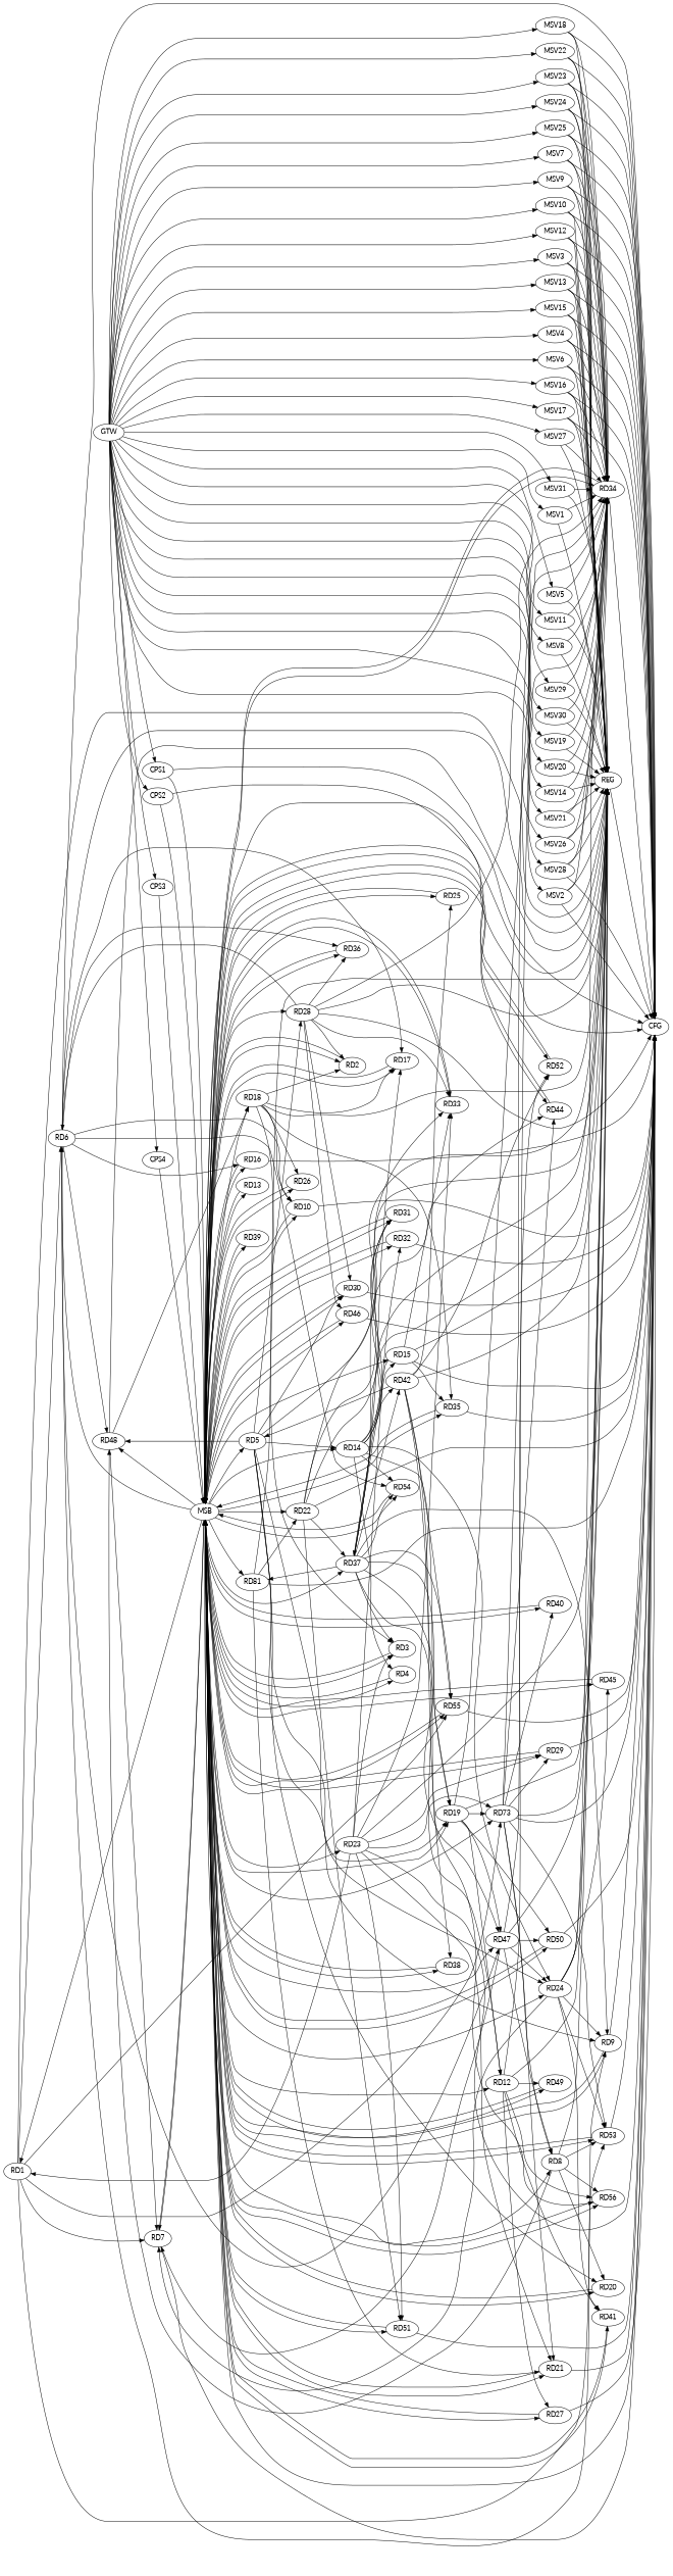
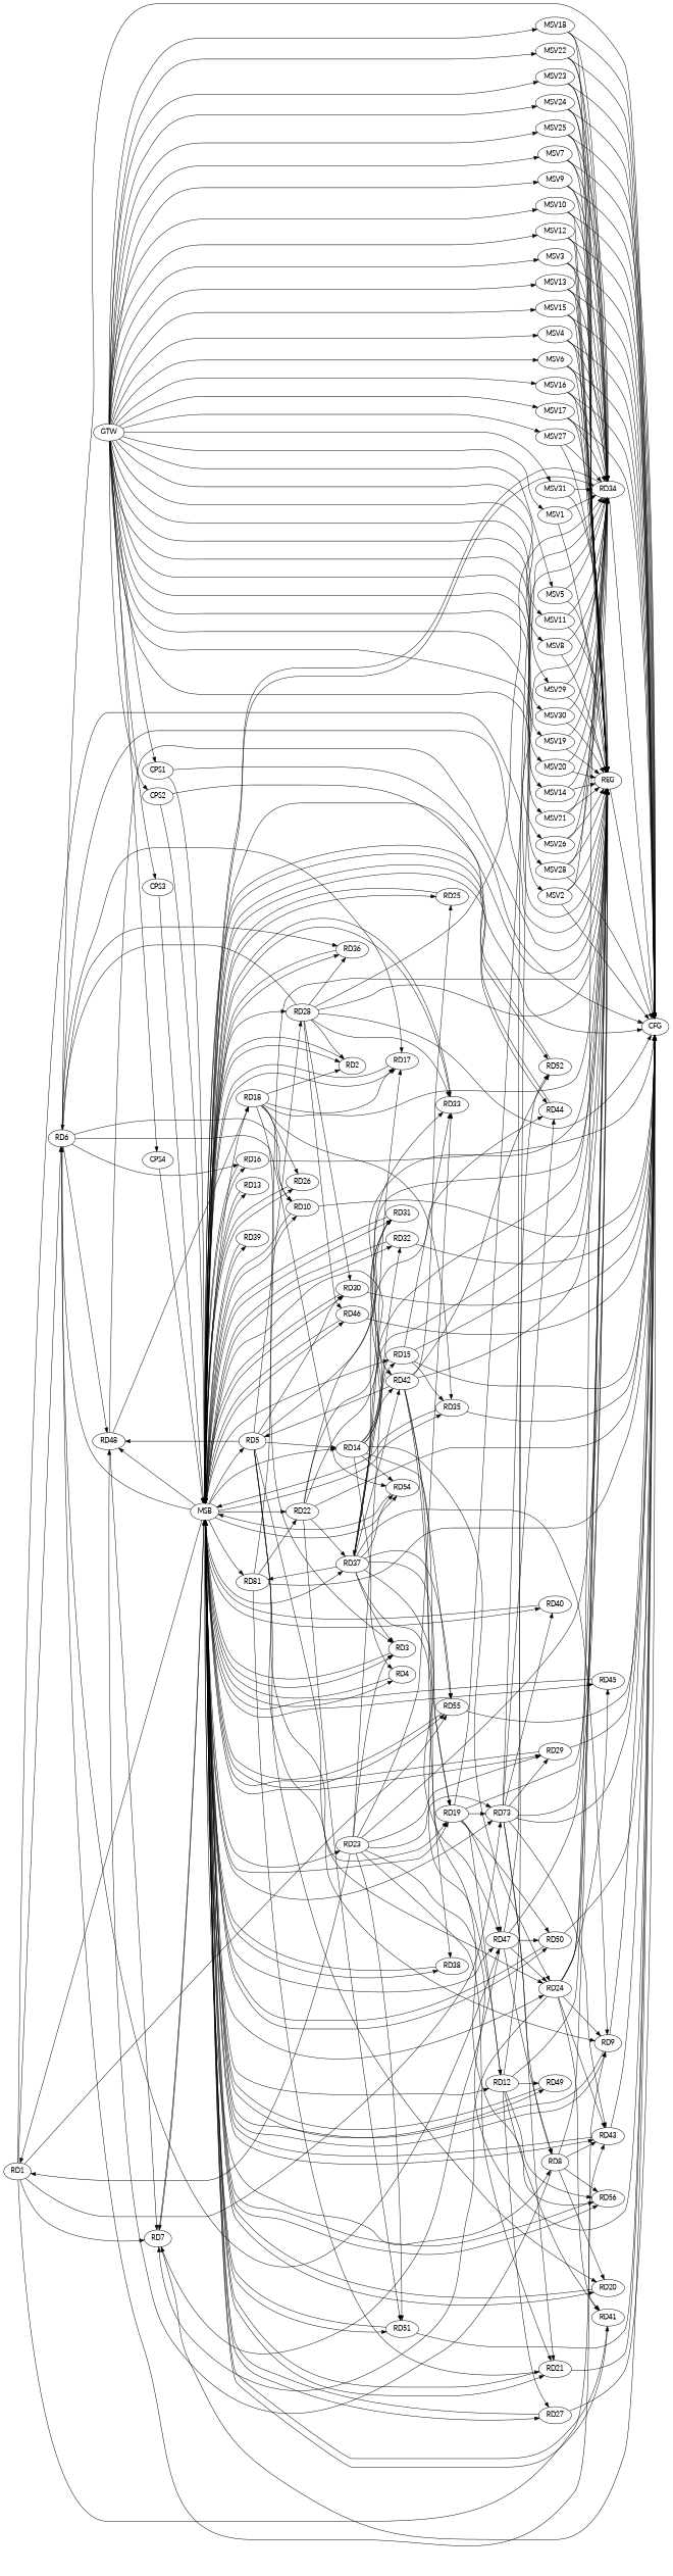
  strict digraph {
    fontname=Lato
    rankdir=LR
    node [fontname=Lato]
    edge [fontname=Lato]
    n1 [label=RD1]
    n2 [label=RD6]
    n3 [label=RD7]
    n4 [label=RD9]
    n5 [label=RD73]
    n6 [label=RD55]
    n7 [label=REG]
    n8 [label=RD48]
    n9 [label=RD10]
    n10 [label=RD16]
    n11 [label=RD17]
    n12 [label=RD36]
    n13 [label=RD47]
-   n14 [label=RD53]
+   n14 [label=RD43]
    n15 [label=RD54]
    n16 [label=CFG]
    n17 [label=MSB]
    n18 [label=RD8]
    n19 [label=RD21]
    n20 [label=RD44]
    n21 [label=RD34]
    n22 [label=RD29]
    n23 [label=RD40]
    n24 [label=RD2]
    n25 [label=RD3]
    n26 [label=RD4]
    n27 [label=RD5]
    n28 [label=RD14]
    n29 [label=RD19]
    n30 [label=RD20]
    n31 [label=RD24]
    n32 [label=RD28]
    n33 [label=RD30]
    n34 [label=RD56]
    n35 [label=RD81]
    n36 [label=RD22]
    n37 [label=RD12]
    n38 [label=RD27]
    n39 [label=RD41]
    n40 [label=RD49]
    n41 [label=RD52]
    n42 [label=RD13]
    n43 [label=RD31]
    n44 [label=RD42]
    n45 [label=RD15]
    n46 [label=RD33]
    n47 [label=RD35]
    n48 [label=RD37]
    n49 [label=RD18]
    n50 [label=RD26]
    n51 [label=RD50]
    n52 [label=RD51]
    n53 [label=RD23]
    n54 [label=RD32]
    n55 [label=RD45]
    n56 [label=RD25]
    n57 [label=RD46]
    n58 [label=RD38]
    n59 [label=RD39]
    n60 [label=CPS1]
    n61 [label=CPS2]
    n62 [label=CPS3]
    n63 [label=CPS4]
    n64 [label=GTW]
    n65 [label=MSV1]
    n66 [label=MSV2]
    n67 [label=MSV3]
    n68 [label=MSV4]
    n69 [label=MSV5]
    n70 [label=MSV6]
    n71 [label=MSV7]
    n72 [label=MSV8]
    n73 [label=MSV9]
    n74 [label=MSV10]
    n75 [label=MSV11]
    n76 [label=MSV12]
    n77 [label=MSV13]
    n78 [label=MSV14]
    n79 [label=MSV15]
    n80 [label=MSV16]
    n81 [label=MSV17]
    n82 [label=MSV18]
    n83 [label=MSV19]
    n84 [label=MSV20]
    n85 [label=MSV21]
    n86 [label=MSV22]
    n87 [label=MSV23]
    n88 [label=MSV24]
    n89 [label=MSV25]
    n90 [label=MSV26]
    n91 [label=MSV27]
    n92 [label=MSV28]
    n93 [label=MSV29]
    n94 [label=MSV30]
    n95 [label=MSV31]
    n1 -> n2
    n1 -> n3
    n1 -> n4
    n1 -> n5
    n1 -> n6
    n1 -> n7
    n2 -> n7
    n2 -> n8
    n2 -> n9
    n2 -> n10
    n2 -> n11
    n2 -> n12
    n2 -> n13
    n2 -> n14
    n2 -> n15
    n2 -> n16
    n3 -> n16
    n3 -> n17
    n4 -> n16
    n4 -> n17
    n5 -> n7
    n5 -> n14
    n5 -> n16
    n5 -> n18
    n5 -> n19
    n5 -> n20
    n5 -> n21
    n5 -> n22
    n5 -> n23
    n6 -> n16
    n6 -> n17
    n7 -> n16
    n8 -> n3
    n8 -> n7
    n8 -> n49
    n9 -> n16
    n9 -> n17
    n10 -> n16
    n10 -> n17
    n11 -> n17
    n12 -> n17
    n13 -> n3
    n13 -> n7
    n13 -> n18
    n13 -> n21
    n13 -> n31
    n13 -> n51
    n14 -> n16
    n14 -> n17
    n15 -> n17
    n17 -> n1
    n17 -> n2
    n17 -> n3
    n17 -> n4
    n17 -> n5
    n17 -> n6
    n17 -> n7
    n17 -> n8
    n17 -> n9
    n17 -> n10
    n17 -> n11
    n17 -> n12
    n17 -> n13
    n17 -> n14
    n17 -> n15
    n17 -> n18
    n17 -> n19
    n17 -> n20
    n17 -> n21
    n17 -> n22
    n17 -> n23
    n17 -> n24
    n17 -> n25
    n17 -> n26
    n17 -> n27
    n17 -> n28
    n17 -> n29
    n17 -> n30
    n17 -> n31
    n17 -> n32
    n17 -> n33
    n17 -> n34
    n17 -> n35
    n17 -> n36
    n17 -> n37
    n17 -> n38
    n17 -> n39
    n17 -> n40
    n17 -> n41
    n17 -> n42
    n17 -> n43
-   n17 -> n16
+   n17 -> n44
    n17 -> n45
    n17 -> n46
    n17 -> n47
    n17 -> n48
    n17 -> n49
    n17 -> n50
    n17 -> n51
    n17 -> n52
    n17 -> n53
    n17 -> n54
    n17 -> n55
    n17 -> n56
    n17 -> n57
    n17 -> n58
    n17 -> n59
    n18 -> n7
    n18 -> n8
    n18 -> n14
    n18 -> n30
    n18 -> n34
    n19 -> n16
    n19 -> n17
    n20 -> n17
    n21 -> n16
    n21 -> n17
    n22 -> n16
    n22 -> n17
    n23 -> n17
    n24 -> n17
    n25 -> n17
    n26 -> n17
    n27 -> n4
    n27 -> n7
    n27 -> n8
    n27 -> n28
    n27 -> n29
    n27 -> n30
    n27 -> n31
    n27 -> n32
    n27 -> n33
    n28 -> n7
    n28 -> n15
    n28 -> n20
    n28 -> n26
    n28 -> n31
    n28 -> n34
    n28 -> n43
    n28 -> n44
    n29 -> n5
    n29 -> n7
    n29 -> n13
    n29 -> n21
    n29 -> n37
    n29 -> n51
    n30 -> n17
    n31 -> n3
    n31 -> n4
    n31 -> n7
    n31 -> n14
    n31 -> n21
    n31 -> n39
    n31 -> n55
    n32 -> n2
    n32 -> n7
    n32 -> n12
    n32 -> n16
    n32 -> n21
    n32 -> n24
    n32 -> n33
    n32 -> n46
    n32 -> n57
    n33 -> n16
    n33 -> n17
    n34 -> n17
    n35 -> n7
    n35 -> n16
    n35 -> n19
    n35 -> n36
    n36 -> n7
    n36 -> n16
    n36 -> n43
    n36 -> n46
    n36 -> n48
    n36 -> n52
    n37 -> n7
    n37 -> n34
    n37 -> n38
    n37 -> n39
    n37 -> n40
    n37 -> n41
    n38 -> n16
    n38 -> n17
    n39 -> n17
    n40 -> n17
    n41 -> n17
    n42 -> n17
    n43 -> n17
    n44 -> n6
    n44 -> n7
    n44 -> n27
    n44 -> n29
    n44 -> n41
    n44 -> n56
    n44 -> n58
    n45 -> n7
    n45 -> n16
    n45 -> n46
    n45 -> n47
    n45 -> n48
    n46 -> n17
    n47 -> n16
    n47 -> n17
    n48 -> n4
    n48 -> n6
    n48 -> n7
    n48 -> n11
    n48 -> n13
    n48 -> n15
    n48 -> n25
    n48 -> n29
    n48 -> n35
    n48 -> n37
    n48 -> n43
    n48 -> n44
    n48 -> n45
    n49 -> n7
    n49 -> n9
    n49 -> n11
    n49 -> n24
    n49 -> n25
    n49 -> n47
    n49 -> n50
    n50 -> n17
    n51 -> n16
    n51 -> n17
    n52 -> n16
    n52 -> n17
    n53 -> n1
    n53 -> n5
    n53 -> n7
    n53 -> n16
    n53 -> n19
    n53 -> n22
    n53 -> n25
    n53 -> n46
    n53 -> n52
    n53 -> n54
    n54 -> n16
    n54 -> n17
    n55 -> n17
    n56 -> n17
    n57 -> n16
    n57 -> n17
    n58 -> n17
    n59 -> n17
    n60 -> n16
    n60 -> n17
    n61 -> n16
    n61 -> n17
    n62 -> n17
    n63 -> n17
    n64 -> n60
    n64 -> n61
    n64 -> n62
    n64 -> n63
    n64 -> n65
    n64 -> n66
    n64 -> n67
    n64 -> n68
    n64 -> n69
    n64 -> n70
    n64 -> n71
    n64 -> n72
    n64 -> n73
    n64 -> n74
    n64 -> n75
    n64 -> n76
    n64 -> n77
    n64 -> n78
    n64 -> n79
    n64 -> n80
    n64 -> n81
    n64 -> n82
    n64 -> n83
    n64 -> n84
    n64 -> n85
    n64 -> n86
    n64 -> n87
    n64 -> n88
    n64 -> n89
    n64 -> n90
    n64 -> n91
    n64 -> n92
    n64 -> n93
    n64 -> n94
    n64 -> n95
    n65 -> n7
    n65 -> n21
    n66 -> n7
    n66 -> n16
    n66 -> n21
    n67 -> n7
    n67 -> n16
    n67 -> n21
    n68 -> n7
    n68 -> n16
    n68 -> n21
    n69 -> n7
    n69 -> n21
    n70 -> n7
    n70 -> n16
    n70 -> n21
    n71 -> n7
    n71 -> n16
    n71 -> n21
    n72 -> n7
    n72 -> n21
    n73 -> n7
    n73 -> n16
    n73 -> n21
    n74 -> n7
    n74 -> n16
    n74 -> n21
    n75 -> n7
    n75 -> n21
    n76 -> n7
    n76 -> n16
    n76 -> n21
    n77 -> n7
    n77 -> n16
    n77 -> n21
    n78 -> n7
    n78 -> n21
    n79 -> n7
    n79 -> n16
    n79 -> n21
    n80 -> n7
    n80 -> n16
    n80 -> n21
    n81 -> n7
    n81 -> n16
    n81 -> n21
    n82 -> n7
    n82 -> n16
    n82 -> n21
    n83 -> n7
    n83 -> n21
    n84 -> n7
    n84 -> n21
    n85 -> n7
    n85 -> n21
    n86 -> n7
    n86 -> n16
    n86 -> n21
    n87 -> n7
    n87 -> n16
    n87 -> n21
    n88 -> n7
    n88 -> n16
    n88 -> n21
    n89 -> n7
    n89 -> n16
    n89 -> n21
    n90 -> n7
    n90 -> n21
    n91 -> n7
    n91 -> n21
    n92 -> n7
    n92 -> n16
    n92 -> n21
    n93 -> n7
    n93 -> n21
    n94 -> n7
    n94 -> n21
    n95 -> n7
    n95 -> n21
  }
